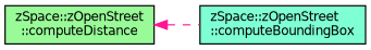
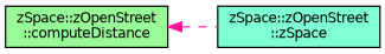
  digraph {
    rankdir=LR
    node [color=black fontname=Helvetica fontsize=10 shape=record style=filled]
    n1 [fillcolor=palegreen fontcolor=black height=0.2 label="zSpace::zOpenStreet\l::computeDistance" width=0.4]
-   n2 [fillcolor=aquamarine height=0.2 label="zSpace::zOpenStreet\l::computeBoundingBox" width=0.4]
+   n2 [fillcolor=aquamarine height=0.2 label="zSpace::zOpenStreet\l::zSpace" width=0.4]
    n1 -> n2 [color=deeppink dir=back fontname=Helvetica fontsize=10 labelfontname=Helvetica labelfontsize=10 style=dashed]
  }
